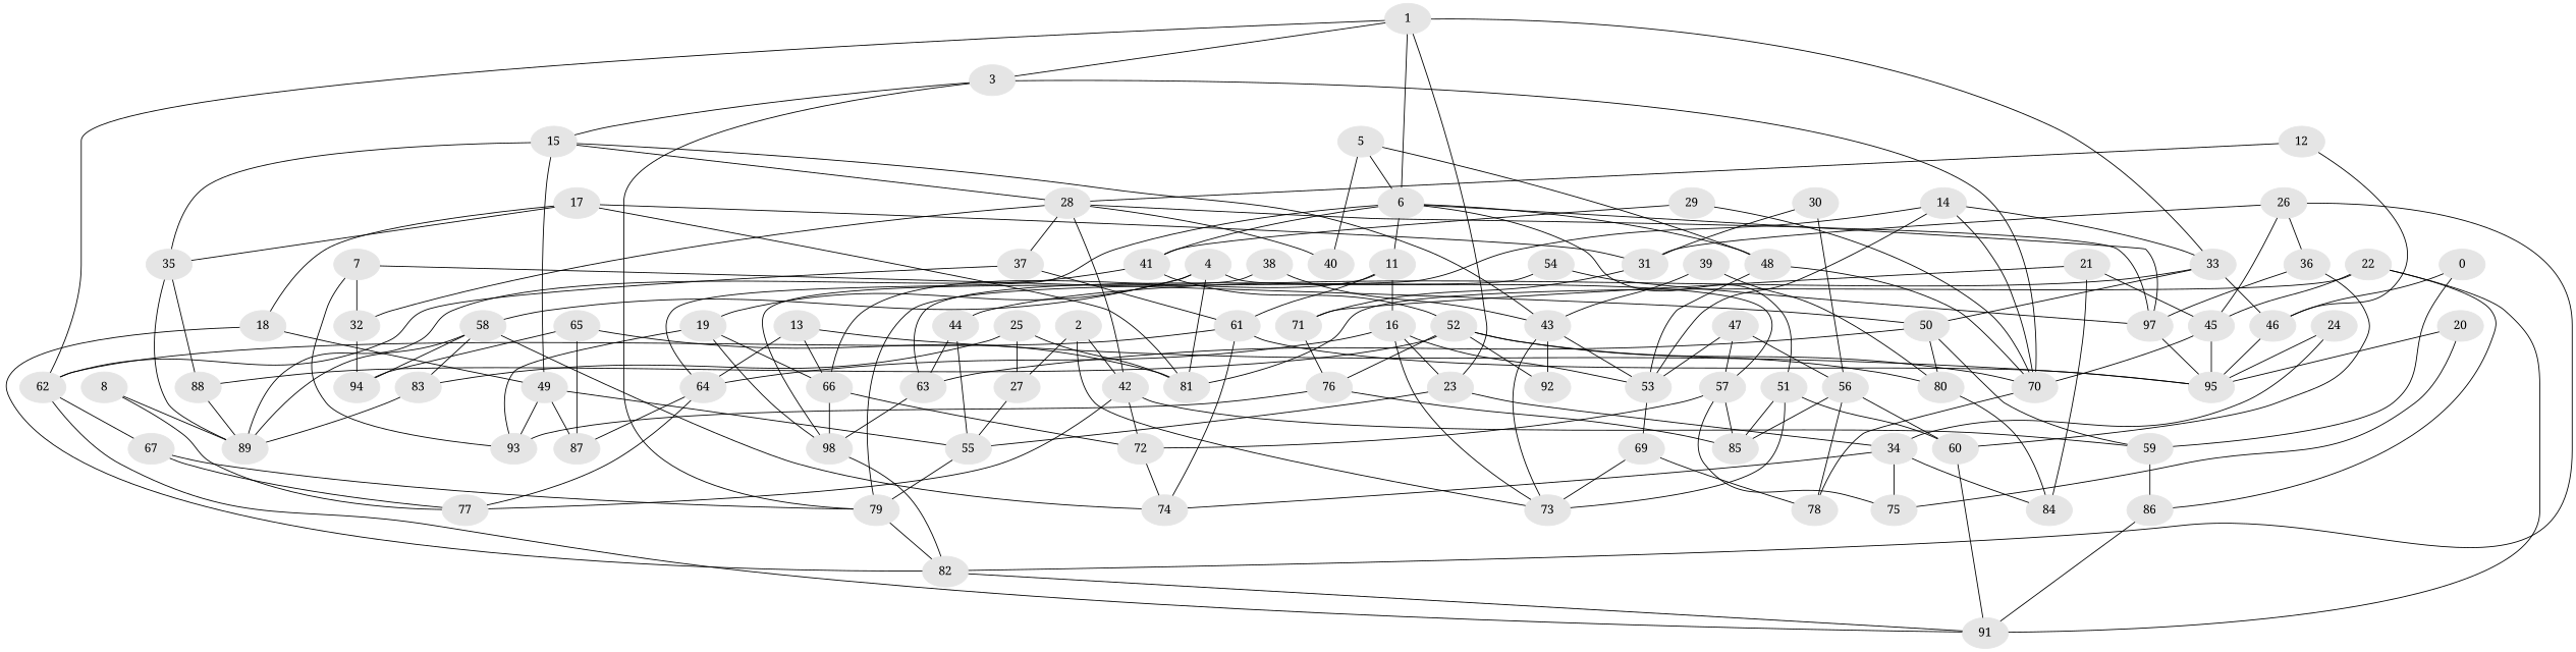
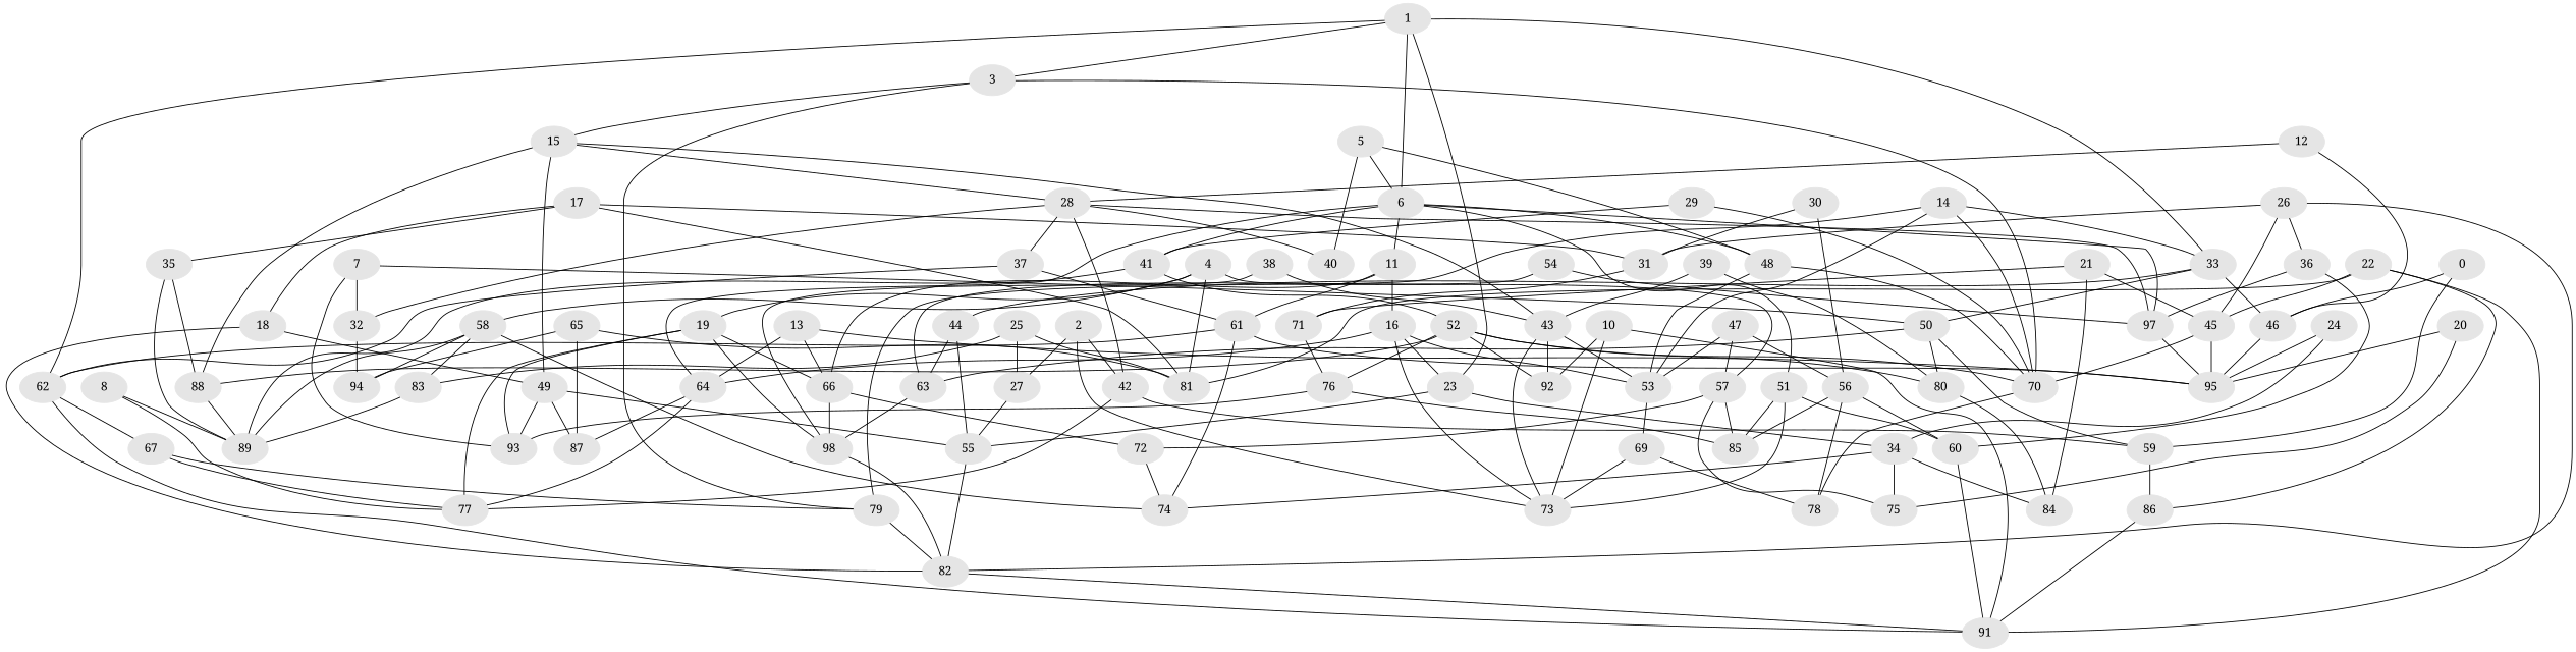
  graph {
    fontname="Noto Serif"
    node [color=gray90 fontname="Noto Serif" style=filled]
    edge [fontname="Noto Serif"]
    1
    3
    6
    23
    33
    62
    15
    70
    79
    48
    11
    41
    51
    64
    n15 [label=97]
    34
    55
    50
    46
    44
    91
    67
    2
    27
    42
    73
    77
    59
    72
    28
    43
    49
    88
    78
    82
    4
    19
    57
    58
    81
    93
    66
    n43 [label=98]
    75
    85
    89
    83
    94
    74
    5
    40
    53
    16
    61
    52
    60
    87
    95
    7
    32
    80
    63
    8
    31
    71
    n66 [label=0]
    86
+   10
    92
    12
    37
    13
    14
    69
    17
    18
    35
    20
    21
    45
    84
    76
    22
    24
    25
    26
    36
    29
    30
    56
    38
    39
    47
    54
    65
    1 -- 3
    1 -- 6
    1 -- 23
    1 -- 33
    1 -- 62
    3 -- 15
    3 -- 70
    3 -- 79
    6 -- 48
    6 -- 11
    6 -- 41
    6 -- 51
    6 -- 64
    6 -- n15
    23 -- 34
    23 -- 55
    33 -- 50
    33 -- 46
    33 -- 44
    62 -- 91
    62 -- 67
    15 -- 28
    15 -- 43
    15 -- 49
-   15 -- 35
+   15 -- 88
    70 -- 78
    79 -- 82
    48 -- 70
    48 -- 53
    11 -- 66
    11 -- 16
    11 -- 61
    41 -- 89
    41 -- 52
    51 -- 73
    51 -- 85
    51 -- 60
    64 -- 77
    64 -- 87
    n15 -- 95
    34 -- 75
    34 -- 74
    34 -- 84
-   55 -- 79
+   55 -- 82
    50 -- 59
    50 -- 80
    50 -- 63
    46 -- 95
    44 -- 55
    44 -- 63
    67 -- 79
    67 -- 77
    2 -- 27
    2 -- 42
    2 -- 73
    27 -- 55
    42 -- 77
    42 -- 59
-   42 -- 72
    59 -- 86
    72 -- 74
    28 -- n15
    28 -- 42
    28 -- 40
    28 -- 32
    28 -- 37
    43 -- 73
    43 -- 53
    43 -- 92
    49 -- 55
    49 -- 93
    49 -- 87
    88 -- 89
    82 -- 91
    4 -- 19
    4 -- 57
    4 -- 58
    4 -- 81
+   19 -- 77
    19 -- 93
    19 -- 66
    19 -- n43
    57 -- 72
    57 -- 75
    57 -- 85
    58 -- 89
    58 -- 83
    58 -- 94
    58 -- 74
    66 -- 72
    66 -- n43
    n43 -- 82
    83 -- 89
    5 -- 6
    5 -- 48
    5 -- 40
    53 -- 69
    16 -- 23
    16 -- 64
    16 -- 73
    16 -- 53
    61 -- 62
    61 -- 74
    61 -- 95
    52 -- 70
    52 -- 88
    52 -- 80
    52 -- 92
    52 -- 76
    60 -- 91
    7 -- 50
    7 -- 93
    7 -- 32
    32 -- 94
    80 -- 84
    63 -- n43
    8 -- 77
    8 -- 89
    31 -- 71
    71 -- 76
    n66 -- 46
    n66 -- 59
    86 -- 91
+   10 -- 91
+   10 -- 73
+   10 -- 92
    12 -- 46
    12 -- 28
    37 -- 62
    37 -- 61
    13 -- 64
    13 -- 66
    13 -- 95
    14 -- 33
    14 -- 70
    14 -- 79
    14 -- 53
    69 -- 73
    69 -- 78
    17 -- 81
    17 -- 31
    17 -- 18
    17 -- 35
    18 -- 49
    18 -- 82
    35 -- 88
    35 -- 89
    20 -- 75
    20 -- 95
    21 -- 71
    21 -- 45
    21 -- 84
    45 -- 70
    45 -- 95
    76 -- 93
    76 -- 85
    22 -- 91
    22 -- 81
    22 -- 86
    22 -- 45
    24 -- 34
    24 -- 95
    25 -- 27
    25 -- 81
    25 -- 83
    26 -- 82
    26 -- 31
    26 -- 45
    26 -- 36
    36 -- n15
    36 -- 60
    29 -- 70
    29 -- 41
    30 -- 31
    30 -- 56
    56 -- 78
    56 -- 85
    56 -- 60
    38 -- 43
    38 -- n43
    39 -- 43
    39 -- 80
    47 -- 57
    47 -- 53
    47 -- 56
    54 -- n15
    54 -- 63
    65 -- 81
    65 -- 94
    65 -- 87
  }
